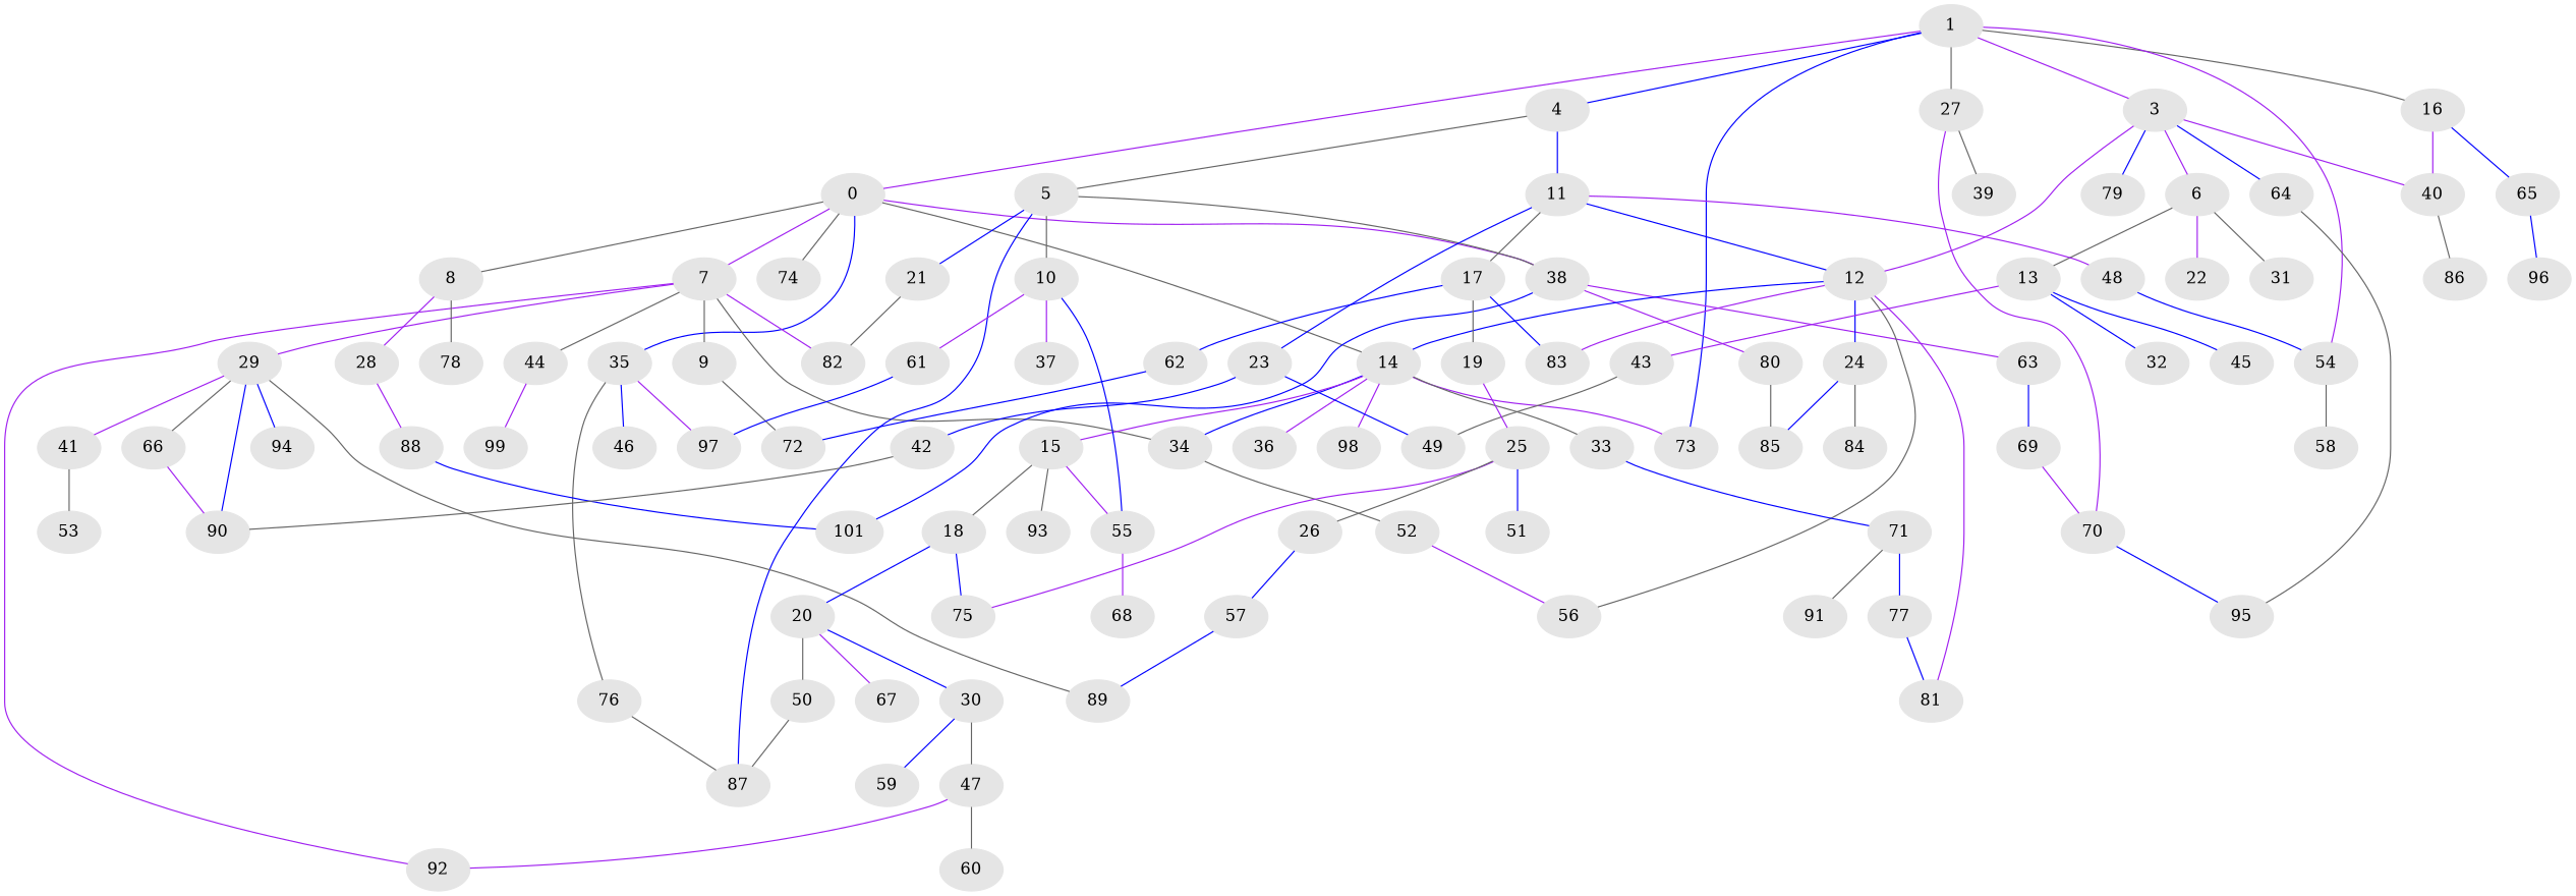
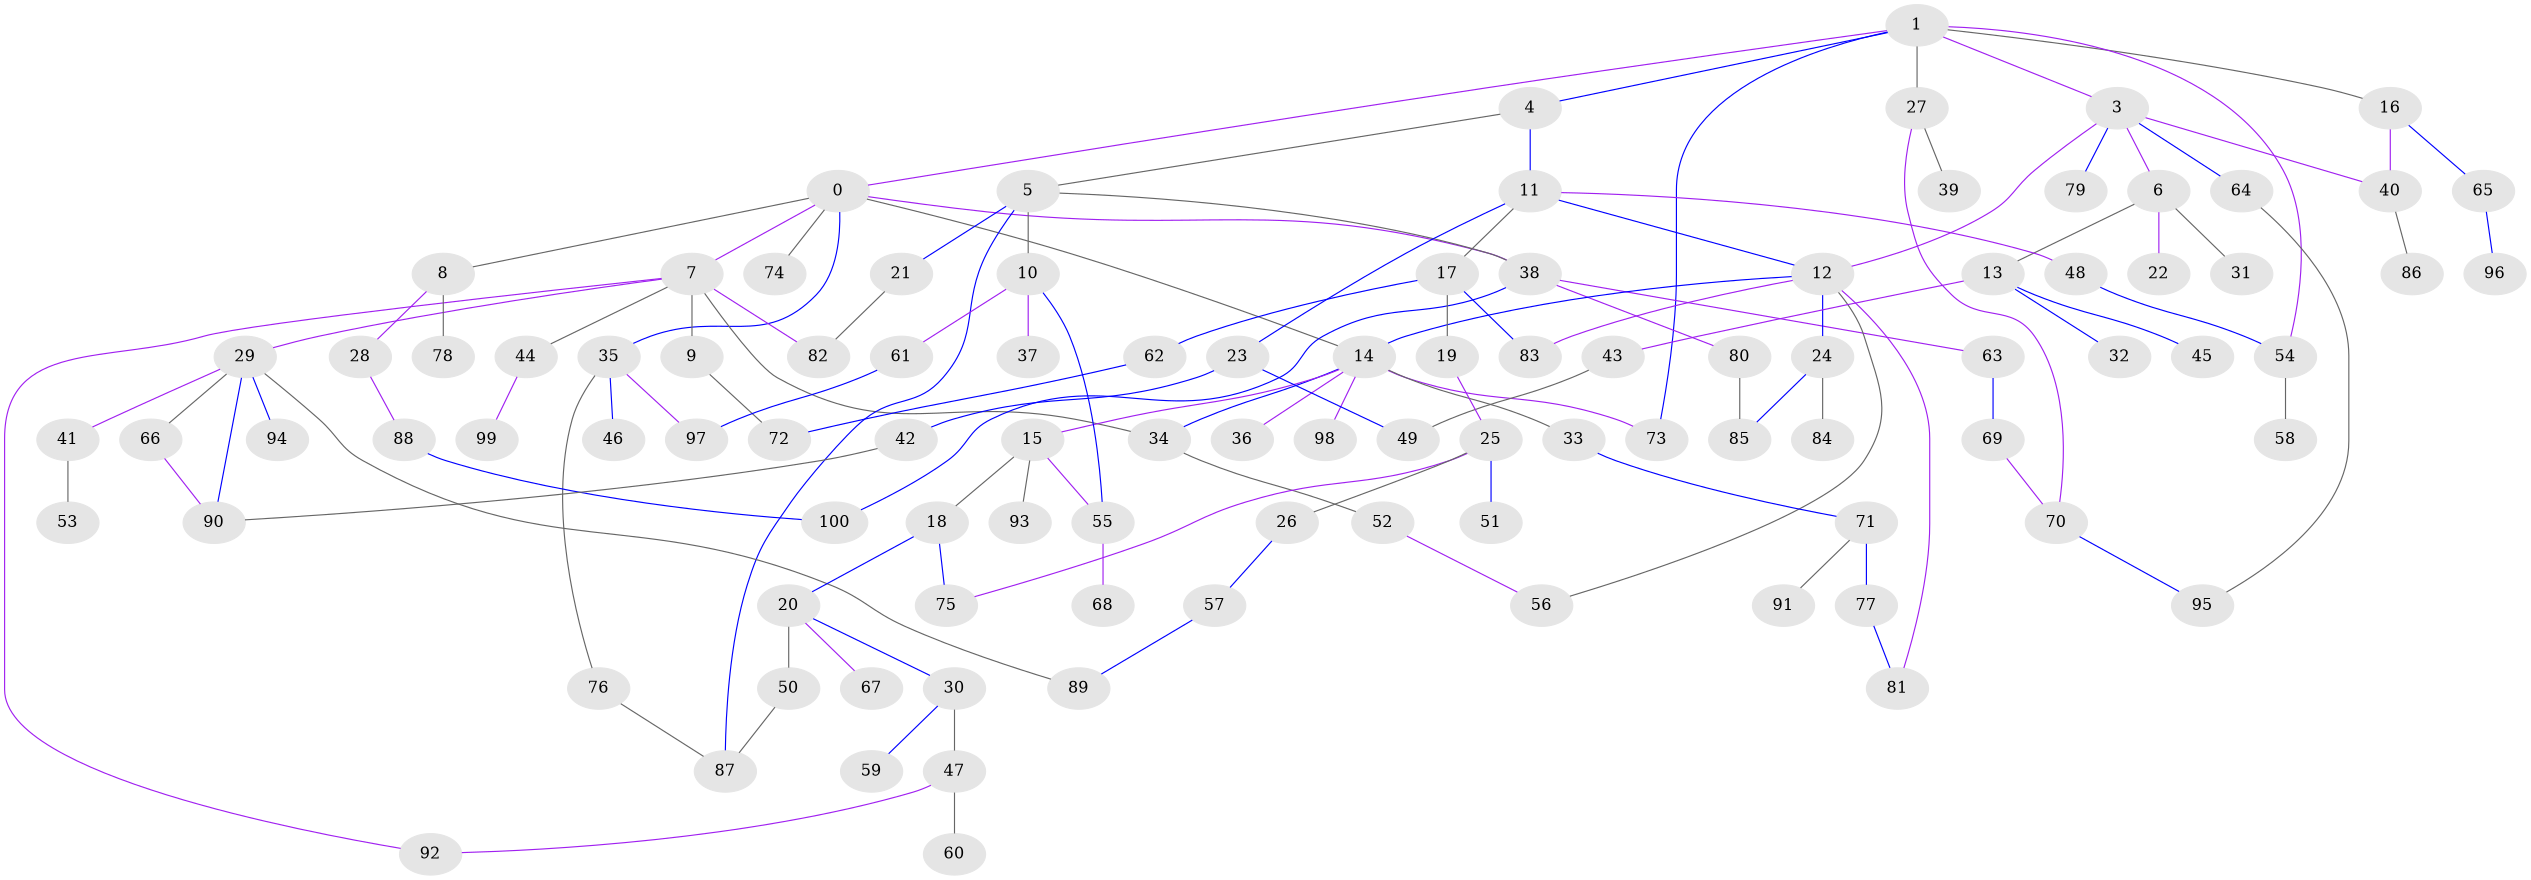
  graph {
    node [color=gray90 style=filled]
    edge [color=blue]
    n1 [label=0]
    1
    3
    4
    16
    27
    54
    73
    7
    8
    14
    35
    38
    74
    6
    12
    40
    64
    79
    5
    11
    65
    39
    70
    58
    9
    29
    34
    44
    82
    92
    28
    78
    15
    33
    36
    98
    46
    76
    97
    63
    80
-   100 [label=101]
+   100
    13
    22
    31
    24
    56
    81
    83
    86
    95
    10
    21
    87
    17
    23
    48
    37
    55
    61
    32
    43
    45
    72
    41
    66
    89
    90
    94
    52
    99
    88
    68
    19
    62
    42
    49
    84
    85
    18
    93
    71
    20
    75
    96
    25
    30
    50
    67
    26
    51
    47
    59
    57
    53
    60
    77
    91
    69
    n1 -- 7 [color=purple]
    n1 -- 8 [color=gray40]
    n1 -- 14 [color=gray40]
    n1 -- 35
    n1 -- 38 [color=purple]
    n1 -- 74 [color=gray40]
    1 -- n1 [color=purple]
    1 -- 3 [color=purple]
    1 -- 4
    1 -- 16 [color=gray40]
    1 -- 27 [color=gray40]
    1 -- 54 [color=purple]
    1 -- 73
    3 -- 6 [color=purple]
    3 -- 12 [color=purple]
    3 -- 40 [color=purple]
    3 -- 64
    3 -- 79
    4 -- 5 [color=gray40]
    4 -- 11
    16 -- 40 [color=purple]
    16 -- 65
    27 -- 39 [color=gray40]
    27 -- 70 [color=purple]
    54 -- 58 [color=gray40]
    7 -- 9 [color=gray40]
    7 -- 29 [color=purple]
    7 -- 34 [color=gray40]
    7 -- 44 [color=gray40]
    7 -- 82 [color=purple]
    7 -- 92 [color=purple]
    8 -- 28 [color=purple]
    8 -- 78 [color=gray40]
    14 -- 73 [color=purple]
    14 -- 34
    14 -- 15 [color=purple]
    14 -- 33 [color=gray40]
    14 -- 36 [color=purple]
    14 -- 98 [color=purple]
    35 -- 46
    35 -- 76 [color=gray40]
    35 -- 97 [color=purple]
    38 -- 63 [color=purple]
    38 -- 80 [color=purple]
    38 -- 100
    6 -- 13 [color=gray40]
    6 -- 22 [color=purple]
    6 -- 31 [color=gray40]
    12 -- 14
    12 -- 24
    12 -- 56 [color=gray40]
    12 -- 81 [color=purple]
    12 -- 83 [color=purple]
    40 -- 86 [color=gray40]
    64 -- 95 [color=gray40]
    5 -- 38 [color=gray40]
    5 -- 10 [color=gray40]
    5 -- 21
    5 -- 87
    11 -- 12
    11 -- 17 [color=gray40]
    11 -- 23
    11 -- 48 [color=purple]
    65 -- 96
    70 -- 95
    9 -- 72 [color=gray40]
    29 -- 41 [color=purple]
    29 -- 66 [color=gray40]
    29 -- 89 [color=gray40]
    29 -- 90
    29 -- 94
    34 -- 52 [color=gray40]
    44 -- 99 [color=purple]
    28 -- 88 [color=purple]
    15 -- 55 [color=purple]
    15 -- 18 [color=gray40]
    15 -- 93 [color=gray40]
    33 -- 71
    76 -- 87 [color=gray40]
    63 -- 69
    80 -- 85 [color=gray40]
    13 -- 32
    13 -- 43 [color=purple]
    13 -- 45
    24 -- 84 [color=gray40]
    24 -- 85
    10 -- 37 [color=purple]
    10 -- 55
    10 -- 61 [color=purple]
    21 -- 82 [color=gray40]
    17 -- 83
    17 -- 19 [color=gray40]
    17 -- 62
    23 -- 42
    23 -- 49
    48 -- 54
    55 -- 68 [color=purple]
    61 -- 97
    43 -- 49 [color=gray40]
    41 -- 53 [color=gray40]
    66 -- 90 [color=purple]
    52 -- 56 [color=purple]
    88 -- 100
    19 -- 25 [color=purple]
    62 -- 72
    42 -- 90 [color=gray40]
    18 -- 20
    18 -- 75
    71 -- 77
    71 -- 91 [color=gray40]
    20 -- 30
    20 -- 50 [color=gray40]
    20 -- 67 [color=purple]
    25 -- 75 [color=purple]
    25 -- 26 [color=gray40]
    25 -- 51
    30 -- 47 [color=gray40]
    30 -- 59
    50 -- 87 [color=gray40]
    26 -- 57
    47 -- 92 [color=purple]
    47 -- 60 [color=gray40]
    57 -- 89
    77 -- 81
    69 -- 70 [color=purple]
  }
